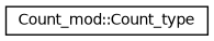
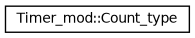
  digraph {
    rankdir=LR
-   n1 [color=black fillcolor=white fontname=Helvetica fontsize=10 height=0.2 label="Count_mod::Count_type" shape=record style=filled width=0.4]
+   n1 [color=black fillcolor=white fontname=Helvetica fontsize=10 height=0.2 label="Timer_mod::Count_type" shape=record style=filled width=0.4]
  }
